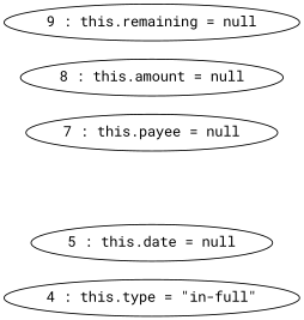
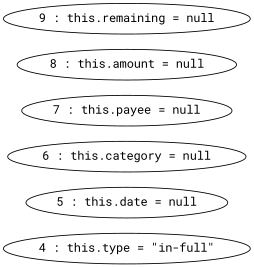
  digraph {
    rankdir=LR
    fontname="Roboto Mono"
    node [fontname="Roboto Mono"]
    "4 : this.type = \"in-full\""
    "5 : this.date = null"
+   "6 : this.category = null"
    "7 : this.payee = null"
    "8 : this.amount = null"
    "9 : this.remaining = null"
  }
